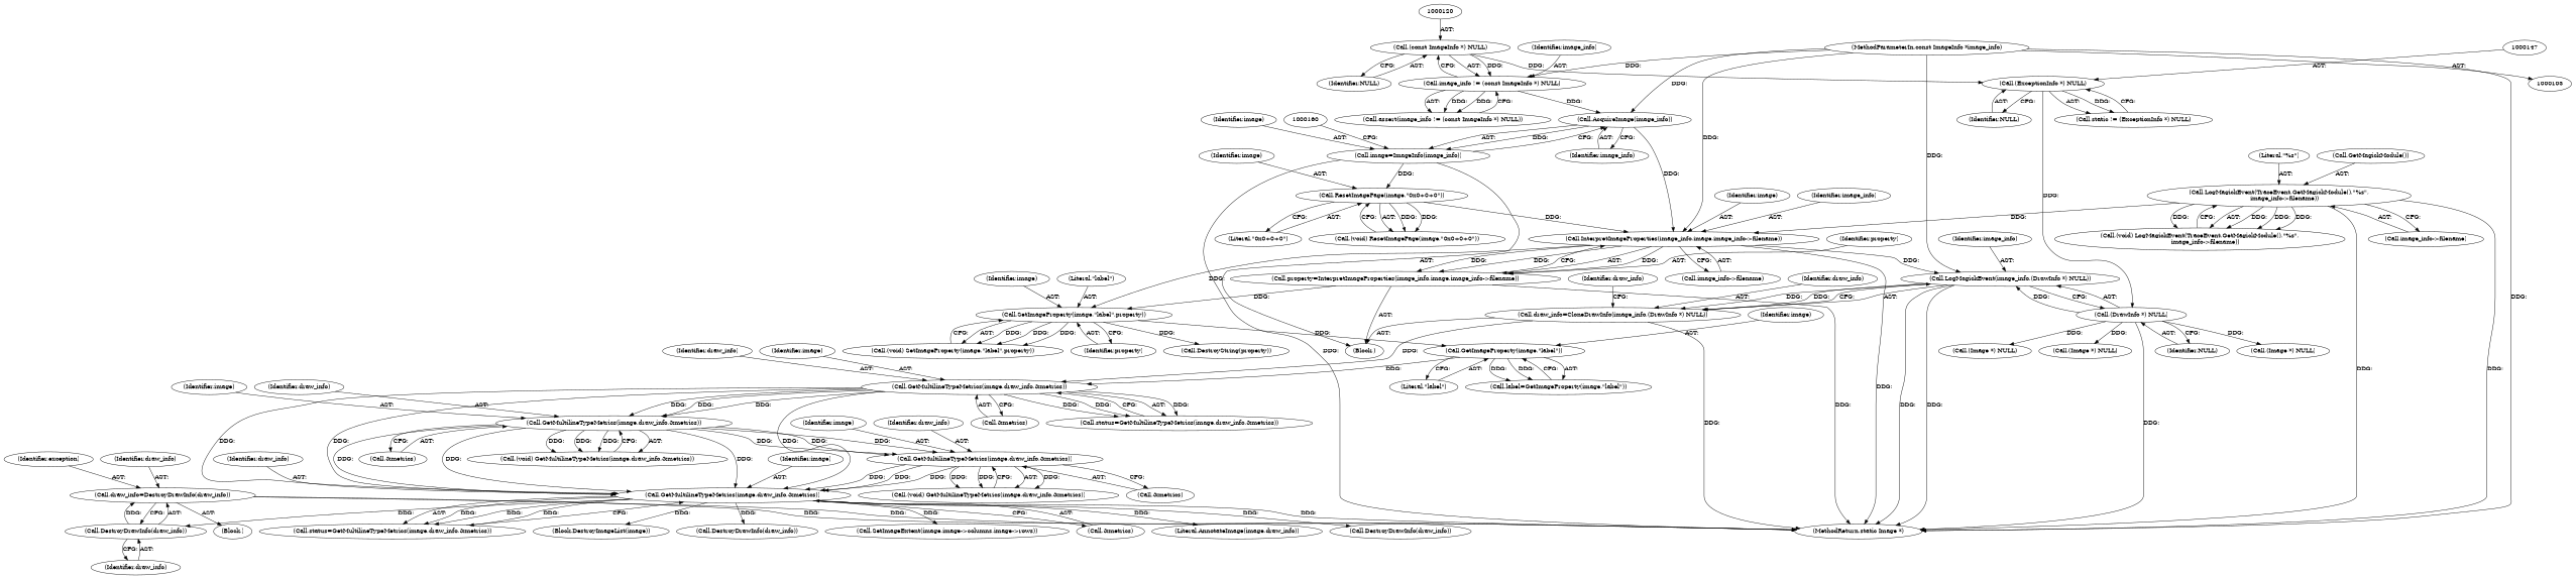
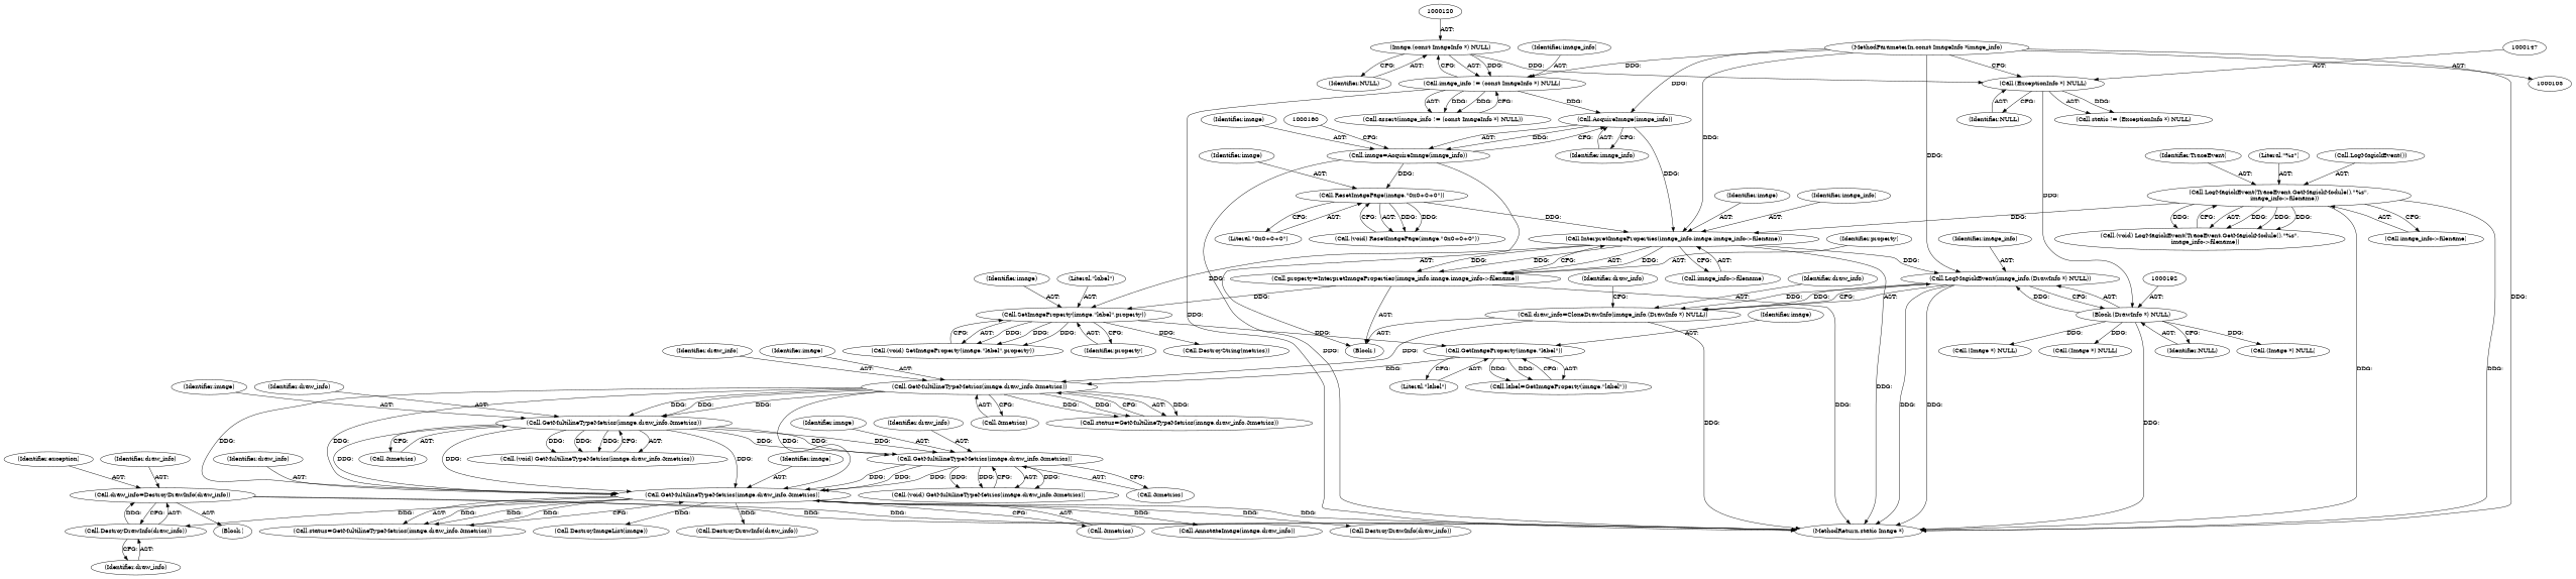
  digraph {
    n1 [label="(Call,draw_info=DestroyDrawInfo(draw_info))"]
    n2 [label="(Call,DestroyDrawInfo(draw_info))"]
    n3 [label="(Block,)"]
    n4 [label="(MethodReturn,static Image *)"]
    n5 [label="(Identifier,draw_info)"]
    n6 [label="(Call,GetMultilineTypeMetrics(image,draw_info,&metrics))"]
-   n7 [label="(Call,SetImageExtent(image,image->columns,image->rows))"]
    n8 [label="(Call,&metrics)"]
-   n9 [label="(Literal,AnnotateImage(image,draw_info))"]
+   n9 [label="(Call,AnnotateImage(image,draw_info))"]
    n10 [label="(Call,DestroyDrawInfo(draw_info))"]
    n11 [label="(Call,status=GetMultilineTypeMetrics(image,draw_info,&metrics))"]
-   n12 [label="(Block,DestroyImageList(image))"]
+   n12 [label="(Call,DestroyImageList(image))"]
    n13 [label="(Call,DestroyDrawInfo(draw_info))"]
    n14 [label="(Call,GetMultilineTypeMetrics(image,draw_info,&metrics))"]
    n15 [label="(Call,(void) GetMultilineTypeMetrics(image,draw_info,&metrics))"]
    n16 [label="(Call,&metrics)"]
    n17 [label="(Call,GetMultilineTypeMetrics(image,draw_info,&metrics))"]
    n18 [label="(Call,(void) GetMultilineTypeMetrics(image,draw_info,&metrics))"]
    n19 [label="(Call,&metrics)"]
    n20 [label="(Call,GetMultilineTypeMetrics(image,draw_info,&metrics))"]
    n21 [label="(Call,&metrics)"]
    n22 [label="(Call,status=GetMultilineTypeMetrics(image,draw_info,&metrics))"]
    n23 [label="(Call,GetImageProperty(image,\"label\"))"]
    n24 [label="(Literal,\"label\")"]
    n25 [label="(Call,label=GetImageProperty(image,\"label\"))"]
    n26 [label="(Call,SetImageProperty(image,\"label\",property))"]
    n27 [label="(Call,(void) SetImageProperty(image,\"label\",property))"]
    n28 [label="(Identifier,property)"]
-   n29 [label="(Call,DestroyString(property))"]
+   n29 [label="(Call,DestroyString(metrics))"]
    n30 [label="(Call,InterpretImageProperties(image_info,image,image_info->filename))"]
    n31 [label="(Call,property=InterpretImageProperties(image_info,image,image_info->filename))"]
    n32 [label="(Call,LogMagickEvent(image_info,(DrawInfo *) NULL))"]
    n33 [label="(Call,image_info->filename)"]
    n34 [label="(Block,)"]
    n35 [label="(Call,draw_info=CloneDrawInfo(image_info,(DrawInfo *) NULL))"]
-   n36 [label="(Call,(DrawInfo *) NULL)"]
+   n36 [label="(Block,(DrawInfo *) NULL)"]
    n37 [label="(Call,AcquireImage(image_info))"]
-   n38 [label="(Call,image=ImageInfo(image_info))"]
+   n38 [label="(Call,image=AcquireImage(image_info))"]
    n39 [label="(Identifier,image_info)"]
    n40 [label="(Call,ResetImagePage(image,\"0x0+0+0\"))"]
    n41 [label="(Call,image_info != (const ImageInfo *) NULL)"]
-   n42 [label="(Call,(const ImageInfo *) NULL)"]
+   n42 [label="(Image,(const ImageInfo *) NULL)"]
    n43 [label="(Call,assert(image_info != (const ImageInfo *) NULL))"]
    n44 [label="(Call,(ExceptionInfo *) NULL)"]
    n45 [label="(Identifier,NULL)"]
    n46 [label="(MethodParameterIn,const ImageInfo *image_info)"]
    1000103
    n48 [label="(Call,static != (ExceptionInfo *) NULL)"]
    n49 [label="(Identifier,NULL)"]
    n50 [label="(Literal,\"0x0+0+0\")"]
    n51 [label="(Call,(void) ResetImagePage(image,\"0x0+0+0\"))"]
    n52 [label="(Call,LogMagickEvent(TraceEvent,GetMagickModule(),\"%s\",\n      image_info->filename))"]
    n53 [label="(Call,(void) LogMagickEvent(TraceEvent,GetMagickModule(),\"%s\",\n      image_info->filename))"]
    n54 [label="(Call,image_info->filename)"]
    n55 [label="(Identifier,NULL)"]
    n56 [label="(Call,(Image *) NULL)"]
    n57 [label="(Call,(Image *) NULL)"]
    n58 [label="(Call,(Image *) NULL)"]
    n59 [label="(Identifier,image_info)"]
    n60 [label="(Identifier,draw_info)"]
    n61 [label="(Identifier,image)"]
    n62 [label="(Literal,\"%s\")"]
    n63 [label="(Identifier,image)"]
    n64 [label="(Identifier,image)"]
-   n65 [label="(Call,GetMagickModule())"]
+   n65 [label="(Call,LogMagickEvent())"]
    n66 [label="(Identifier,draw_info)"]
    n67 [label="(Identifier,draw_info)"]
    n68 [label="(Identifier,image)"]
    n69 [label="(Identifier,exception)"]
    n70 [label="(Identifier,draw_info)"]
    n71 [label="(Identifier,image)"]
    n72 [label="(Identifier,property)"]
+   n73 [label="(Identifier,TraceEvent)"]
    n74 [label="(Identifier,image)"]
    n75 [label="(Identifier,image_info)"]
    n76 [label="(Identifier,draw_info)"]
    n77 [label="(Identifier,draw_info)"]
    n78 [label="(Identifier,image)"]
    n79 [label="(Identifier,image)"]
    n80 [label="(Identifier,image_info)"]
    n81 [label="(Identifier,image)"]
    n82 [label="(Literal,\"label\")"]
    n83 [label="(Identifier,draw_info)"]
    1000120
    1000160
+   1000192
    1000147
    n1 -> n2 [label="CFG: "]
    n1 -> n3 [label="AST: "]
    n1 -> n4 [label="DDG: "]
    n1 -> n4 [label="DDG: "]
    n2 -> n1 [label="AST: "]
    n2 -> n1 [label="DDG: "]
    n2 -> n5 [label="CFG: "]
    n5 -> n2 [label="AST: "]
    n6 -> n2 [label="DDG: "]
    n6 -> n4 [label="DDG: "]
-   n6 -> n7 [label="DDG: "]
    n6 -> n8 [label="CFG: "]
    n6 -> n9 [label="DDG: "]
    n6 -> n10 [label="DDG: "]
    n6 -> n11 [label="AST: "]
    n6 -> n11 [label="DDG: "]
    n6 -> n11 [label="DDG: "]
    n6 -> n11 [label="DDG: "]
    n6 -> n12 [label="DDG: "]
    n6 -> n13 [label="DDG: "]
    n8 -> n6 [label="AST: "]
    n11 -> n6 [label="CFG: "]
    n14 -> n6 [label="DDG: "]
    n14 -> n6 [label="DDG: "]
    n14 -> n6 [label="DDG: "]
    n14 -> n15 [label="AST: "]
    n14 -> n15 [label="DDG: "]
    n14 -> n15 [label="DDG: "]
    n14 -> n15 [label="DDG: "]
    n14 -> n16 [label="CFG: "]
    n15 -> n14 [label="CFG: "]
    n16 -> n14 [label="AST: "]
    n17 -> n6 [label="DDG: "]
    n17 -> n6 [label="DDG: "]
    n17 -> n6 [label="DDG: "]
    n17 -> n14 [label="DDG: "]
    n17 -> n14 [label="DDG: "]
    n17 -> n14 [label="DDG: "]
    n17 -> n18 [label="AST: "]
    n17 -> n18 [label="DDG: "]
    n17 -> n18 [label="DDG: "]
    n17 -> n18 [label="DDG: "]
    n17 -> n19 [label="CFG: "]
    n18 -> n17 [label="CFG: "]
    n19 -> n17 [label="AST: "]
    n20 -> n6 [label="DDG: "]
    n20 -> n6 [label="DDG: "]
    n20 -> n6 [label="DDG: "]
    n20 -> n17 [label="DDG: "]
    n20 -> n17 [label="DDG: "]
    n20 -> n17 [label="DDG: "]
    n20 -> n21 [label="CFG: "]
    n20 -> n22 [label="AST: "]
    n20 -> n22 [label="DDG: "]
    n20 -> n22 [label="DDG: "]
    n20 -> n22 [label="DDG: "]
    n21 -> n20 [label="AST: "]
    n22 -> n20 [label="CFG: "]
    n23 -> n20 [label="DDG: "]
    n23 -> n24 [label="CFG: "]
    n23 -> n25 [label="AST: "]
    n23 -> n25 [label="DDG: "]
    n23 -> n25 [label="DDG: "]
    n24 -> n23 [label="AST: "]
    n25 -> n23 [label="CFG: "]
    n26 -> n23 [label="DDG: "]
    n26 -> n27 [label="AST: "]
    n26 -> n27 [label="DDG: "]
    n26 -> n27 [label="DDG: "]
    n26 -> n27 [label="DDG: "]
    n26 -> n28 [label="CFG: "]
    n26 -> n29 [label="DDG: "]
    n27 -> n26 [label="CFG: "]
    n28 -> n26 [label="AST: "]
    n30 -> n4 [label="DDG: "]
    n30 -> n26 [label="DDG: "]
    n30 -> n31 [label="AST: "]
    n30 -> n31 [label="DDG: "]
    n30 -> n31 [label="DDG: "]
    n30 -> n31 [label="DDG: "]
    n30 -> n32 [label="DDG: "]
    n30 -> n33 [label="CFG: "]
    n31 -> n4 [label="DDG: "]
    n31 -> n26 [label="DDG: "]
    n31 -> n30 [label="CFG: "]
    n31 -> n34 [label="AST: "]
    n32 -> n4 [label="DDG: "]
    n32 -> n4 [label="DDG: "]
    n32 -> n35 [label="AST: "]
    n32 -> n35 [label="DDG: "]
    n32 -> n35 [label="DDG: "]
    n32 -> n36 [label="CFG: "]
    n33 -> n30 [label="AST: "]
    n35 -> n4 [label="DDG: "]
    n35 -> n20 [label="DDG: "]
    n35 -> n32 [label="CFG: "]
    n35 -> n34 [label="AST: "]
    n36 -> n4 [label="DDG: "]
    n36 -> n32 [label="AST: "]
    n36 -> n32 [label="DDG: "]
    n36 -> n55 [label="CFG: "]
    n36 -> n56 [label="DDG: "]
    n36 -> n57 [label="DDG: "]
    n36 -> n58 [label="DDG: "]
    n37 -> n30 [label="DDG: "]
    n37 -> n38 [label="AST: "]
    n37 -> n38 [label="DDG: "]
    n37 -> n39 [label="CFG: "]
    n38 -> n4 [label="DDG: "]
    n38 -> n34 [label="AST: "]
    n38 -> n37 [label="CFG: "]
    n38 -> n40 [label="DDG: "]
    n39 -> n37 [label="AST: "]
    n40 -> n30 [label="DDG: "]
    n40 -> n50 [label="CFG: "]
    n40 -> n51 [label="AST: "]
    n40 -> n51 [label="DDG: "]
    n40 -> n51 [label="DDG: "]
+   n41 -> n4 [label="DDG: "]
    n41 -> n37 [label="DDG: "]
    n41 -> n42 [label="CFG: "]
    n41 -> n43 [label="AST: "]
    n41 -> n43 [label="DDG: "]
    n41 -> n43 [label="DDG: "]
    n42 -> n41 [label="AST: "]
    n42 -> n41 [label="DDG: "]
    n42 -> n44 [label="DDG: "]
    n42 -> n45 [label="CFG: "]
    n43 -> n41 [label="CFG: "]
    n44 -> n36 [label="DDG: "]
    n44 -> n48 [label="AST: "]
    n44 -> n48 [label="DDG: "]
    n44 -> n49 [label="CFG: "]
    n45 -> n42 [label="AST: "]
    n46 -> n4 [label="DDG: "]
    n46 -> n30 [label="DDG: "]
    n46 -> n32 [label="DDG: "]
    n46 -> n37 [label="DDG: "]
    n46 -> n41 [label="DDG: "]
    n46 -> 1000103 [label="AST: "]
-   n48 -> n44 [label="CFG: "]
+   n46 -> n44 [label="CFG: "]
    n49 -> n44 [label="AST: "]
    n50 -> n40 [label="AST: "]
    n51 -> n40 [label="CFG: "]
    n52 -> n4 [label="DDG: "]
    n52 -> n4 [label="DDG: "]
    n52 -> n30 [label="DDG: "]
    n52 -> n53 [label="AST: "]
    n52 -> n53 [label="DDG: "]
    n52 -> n53 [label="DDG: "]
    n52 -> n53 [label="DDG: "]
    n52 -> n53 [label="DDG: "]
    n52 -> n54 [label="CFG: "]
    n53 -> n52 [label="CFG: "]
    n54 -> n52 [label="AST: "]
    n55 -> n36 [label="AST: "]
    n59 -> n32 [label="AST: "]
    n60 -> n35 [label="AST: "]
    n61 -> n20 [label="AST: "]
    n62 -> n52 [label="AST: "]
    n63 -> n26 [label="AST: "]
    n64 -> n30 [label="AST: "]
    n65 -> n52 [label="AST: "]
    n66 -> n35 [label="CFG: "]
    n67 -> n1 [label="AST: "]
    n68 -> n38 [label="AST: "]
    n69 -> n1 [label="AST: "]
    n70 -> n6 [label="AST: "]
    n71 -> n23 [label="AST: "]
    n72 -> n31 [label="AST: "]
+   n73 -> n52 [label="AST: "]
    n74 -> n40 [label="AST: "]
    n75 -> n30 [label="AST: "]
    n76 -> n20 [label="AST: "]
    n77 -> n17 [label="AST: "]
    n78 -> n14 [label="AST: "]
    n79 -> n17 [label="AST: "]
    n80 -> n41 [label="AST: "]
    n81 -> n6 [label="AST: "]
    n82 -> n26 [label="AST: "]
    n83 -> n14 [label="AST: "]
    1000120 -> n42 [label="AST: "]
    1000160 -> n38 [label="CFG: "]
+   1000192 -> n36 [label="AST: "]
    1000147 -> n44 [label="AST: "]
  }
